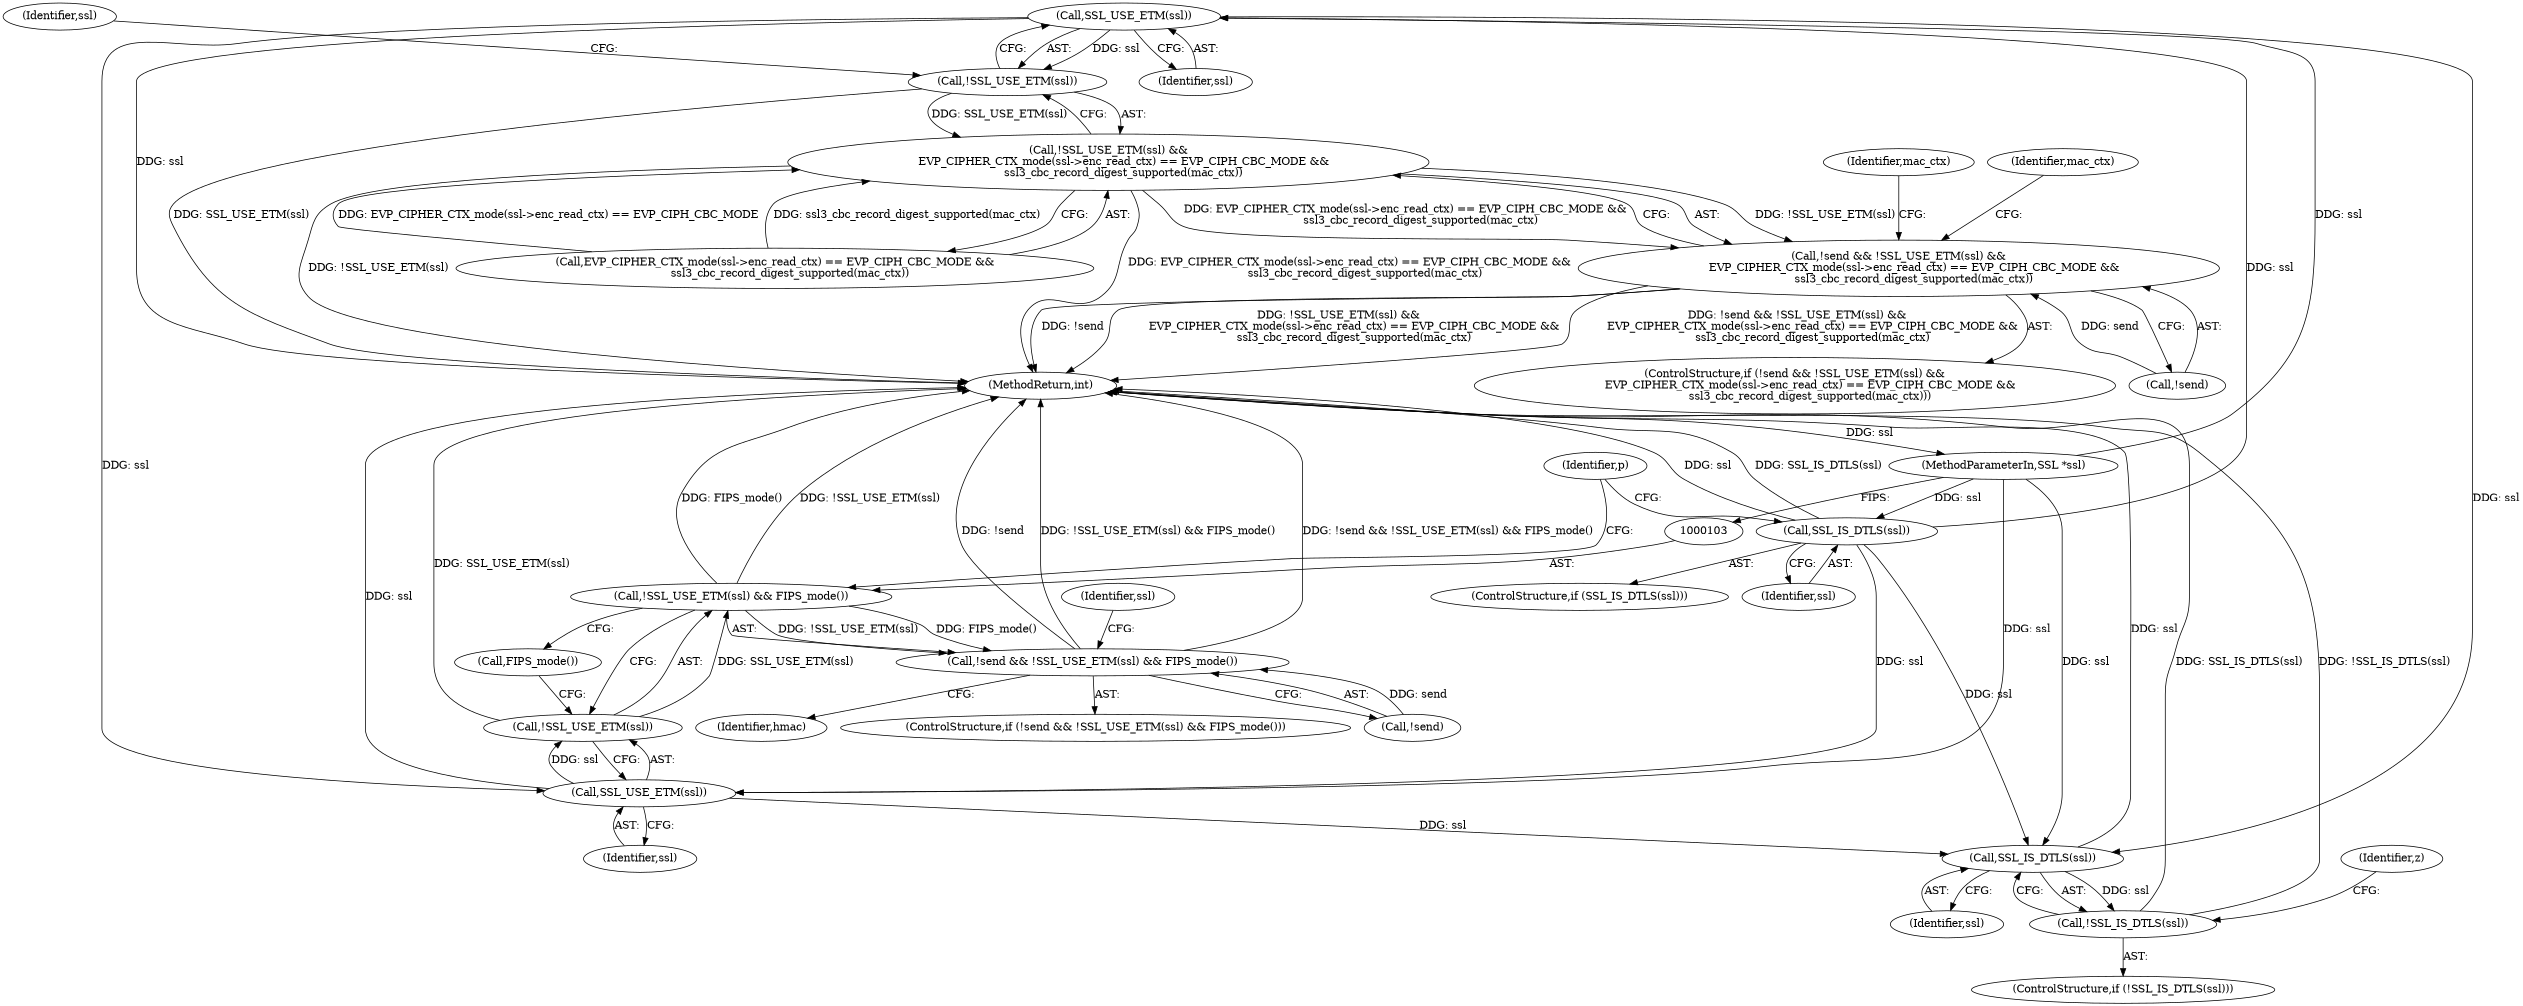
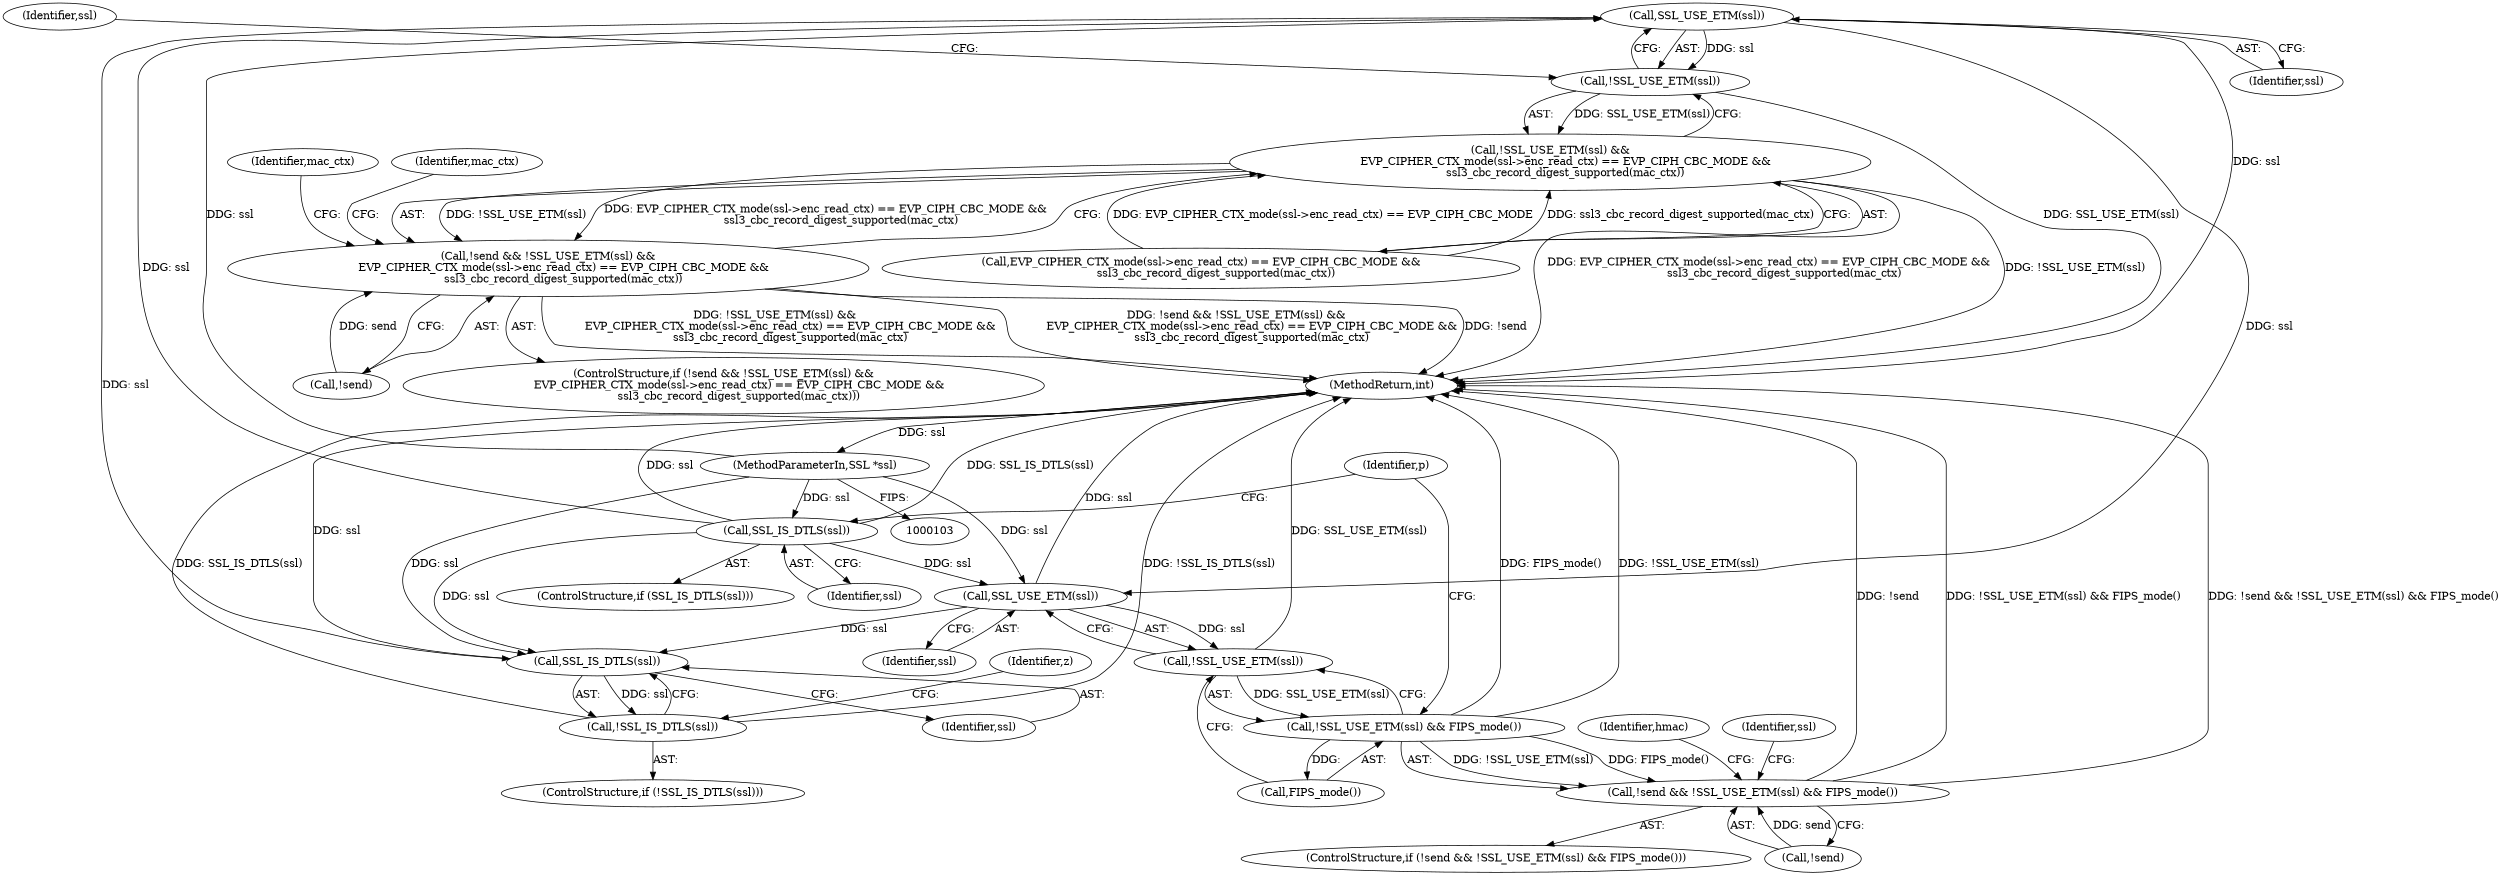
  digraph {
    n1 [label="(Call,SSL_USE_ETM(ssl))"]
    n2 [label="(Call,!SSL_USE_ETM(ssl))"]
    n3 [label="(Call,SSL_USE_ETM(ssl))"]
    n4 [label="(Call,SSL_IS_DTLS(ssl))"]
    n5 [label="(MethodReturn,int)"]
    n6 [label="(Identifier,ssl)"]
    n7 [label="(Call,!SSL_USE_ETM(ssl) &&\n         EVP_CIPHER_CTX_mode(ssl->enc_read_ctx) == EVP_CIPH_CBC_MODE &&\n         ssl3_cbc_record_digest_supported(mac_ctx))"]
    n8 [label="(Call,!SSL_USE_ETM(ssl))"]
    n9 [label="(Identifier,ssl)"]
    n10 [label="(Call,!SSL_IS_DTLS(ssl))"]
    n11 [label="(Identifier,ssl)"]
    n12 [label="(MethodParameterIn,SSL *ssl)"]
    n13 [label="(Call,SSL_IS_DTLS(ssl))"]
    n14 [label="(ControlStructure,if (SSL_IS_DTLS(ssl)))"]
    n15 [label="(Identifier,ssl)"]
    1000103
    n17 [label="(Call,!send && !SSL_USE_ETM(ssl) &&\n         EVP_CIPHER_CTX_mode(ssl->enc_read_ctx) == EVP_CIPH_CBC_MODE &&\n         ssl3_cbc_record_digest_supported(mac_ctx))"]
    n18 [label="(Call,EVP_CIPHER_CTX_mode(ssl->enc_read_ctx) == EVP_CIPH_CBC_MODE &&\n         ssl3_cbc_record_digest_supported(mac_ctx))"]
    n19 [label="(ControlStructure,if (!send && !SSL_USE_ETM(ssl) &&\n         EVP_CIPHER_CTX_mode(ssl->enc_read_ctx) == EVP_CIPH_CBC_MODE &&\n         ssl3_cbc_record_digest_supported(mac_ctx)))"]
    n20 [label="(Call,!send)"]
    n21 [label="(Call,!SSL_USE_ETM(ssl) && FIPS_mode())"]
    n22 [label="(Call,!send && !SSL_USE_ETM(ssl) && FIPS_mode())"]
    n23 [label="(Call,FIPS_mode())"]
    n24 [label="(ControlStructure,if (!send && !SSL_USE_ETM(ssl) && FIPS_mode()))"]
    n25 [label="(Call,!send)"]
    n26 [label="(ControlStructure,if (!SSL_IS_DTLS(ssl)))"]
    n27 [label="(Identifier,ssl)"]
    n28 [label="(Identifier,hmac)"]
    n29 [label="(Identifier,mac_ctx)"]
    n30 [label="(Identifier,p)"]
    n31 [label="(Identifier,ssl)"]
    n32 [label="(Identifier,mac_ctx)"]
    n33 [label="(Identifier,z)"]
    n1 -> n2 [label="AST: "]
    n1 -> n2 [label="DDG: ssl"]
    n1 -> n3 [label="DDG: ssl"]
    n1 -> n4 [label="DDG: ssl"]
    n1 -> n5 [label="DDG: ssl"]
    n1 -> n6 [label="CFG: "]
    n2 -> n1 [label="CFG: "]
    n2 -> n5 [label="DDG: SSL_USE_ETM(ssl)"]
    n2 -> n7 [label="AST: "]
    n2 -> n7 [label="DDG: SSL_USE_ETM(ssl)"]
    n3 -> n4 [label="DDG: ssl"]
    n3 -> n5 [label="DDG: ssl"]
    n3 -> n8 [label="AST: "]
    n3 -> n8 [label="DDG: ssl"]
    n3 -> n9 [label="CFG: "]
    n4 -> n5 [label="DDG: ssl"]
    n4 -> n10 [label="AST: "]
    n4 -> n10 [label="DDG: ssl"]
    n4 -> n11 [label="CFG: "]
    n5 -> n12 [label="DDG: ssl"]
    n6 -> n1 [label="AST: "]
    n7 -> n2 [label="CFG: "]
    n7 -> n5 [label="DDG: !SSL_USE_ETM(ssl)"]
    n7 -> n5 [label="DDG: EVP_CIPHER_CTX_mode(ssl->enc_read_ctx) == EVP_CIPH_CBC_MODE &&\n         ssl3_cbc_record_digest_supported(mac_ctx)"]
    n7 -> n17 [label="AST: "]
    n7 -> n17 [label="DDG: !SSL_USE_ETM(ssl)"]
    n7 -> n17 [label="DDG: EVP_CIPHER_CTX_mode(ssl->enc_read_ctx) == EVP_CIPH_CBC_MODE &&\n         ssl3_cbc_record_digest_supported(mac_ctx)"]
    n7 -> n18 [label="CFG: "]
    n8 -> n3 [label="CFG: "]
    n8 -> n5 [label="DDG: SSL_USE_ETM(ssl)"]
    n8 -> n21 [label="AST: "]
    n8 -> n21 [label="DDG: SSL_USE_ETM(ssl)"]
    n9 -> n3 [label="AST: "]
    n10 -> n4 [label="CFG: "]
    n10 -> n5 [label="DDG: SSL_IS_DTLS(ssl)"]
    n10 -> n5 [label="DDG: !SSL_IS_DTLS(ssl)"]
    n10 -> n26 [label="AST: "]
    n11 -> n4 [label="AST: "]
    n12 -> n1 [label="DDG: ssl"]
    n12 -> n3 [label="DDG: ssl"]
    n12 -> n4 [label="DDG: ssl"]
    n12 -> n13 [label="DDG: ssl"]
    n12 -> 1000103 [label="FIPS: "]
    n13 -> n1 [label="DDG: ssl"]
    n13 -> n3 [label="DDG: ssl"]
    n13 -> n4 [label="DDG: ssl"]
    n13 -> n5 [label="DDG: ssl"]
    n13 -> n5 [label="DDG: SSL_IS_DTLS(ssl)"]
    n13 -> n14 [label="AST: "]
    n13 -> n15 [label="CFG: "]
    n15 -> n13 [label="AST: "]
    n17 -> n5 [label="DDG: !send && !SSL_USE_ETM(ssl) &&\n         EVP_CIPHER_CTX_mode(ssl->enc_read_ctx) == EVP_CIPH_CBC_MODE &&\n         ssl3_cbc_record_digest_supported(mac_ctx)"]
    n17 -> n5 [label="DDG: !send"]
    n17 -> n5 [label="DDG: !SSL_USE_ETM(ssl) &&\n         EVP_CIPHER_CTX_mode(ssl->enc_read_ctx) == EVP_CIPH_CBC_MODE &&\n         ssl3_cbc_record_digest_supported(mac_ctx)"]
    n17 -> n7 [label="CFG: "]
    n17 -> n19 [label="AST: "]
    n17 -> n20 [label="CFG: "]
    n18 -> n7 [label="AST: "]
    n18 -> n7 [label="DDG: EVP_CIPHER_CTX_mode(ssl->enc_read_ctx) == EVP_CIPH_CBC_MODE"]
    n18 -> n7 [label="DDG: ssl3_cbc_record_digest_supported(mac_ctx)"]
    n20 -> n17 [label="AST: "]
    n20 -> n17 [label="DDG: send"]
    n21 -> n5 [label="DDG: FIPS_mode()"]
    n21 -> n5 [label="DDG: !SSL_USE_ETM(ssl)"]
    n21 -> n8 [label="CFG: "]
    n21 -> n22 [label="AST: "]
    n21 -> n22 [label="DDG: !SSL_USE_ETM(ssl)"]
    n21 -> n22 [label="DDG: FIPS_mode()"]
-   n21 -> n23 [label="CFG: "]
+   n21 -> n23 [label="DDG: "]
    n22 -> n5 [label="DDG: !send && !SSL_USE_ETM(ssl) && FIPS_mode()"]
    n22 -> n5 [label="DDG: !send"]
    n22 -> n5 [label="DDG: !SSL_USE_ETM(ssl) && FIPS_mode()"]
    n22 -> n24 [label="AST: "]
    n22 -> n25 [label="CFG: "]
    n23 -> n8 [label="CFG: "]
-   1000103 -> n21 [label="AST: "]
+   n23 -> n21 [label="AST: "]
    n25 -> n22 [label="AST: "]
    n25 -> n22 [label="DDG: send"]
    n27 -> n2 [label="CFG: "]
-   n22 -> n28 [label="CFG: "]
+   n28 -> n22 [label="CFG: "]
    n29 -> n17 [label="CFG: "]
    n30 -> n13 [label="CFG: "]
    n30 -> n21 [label="CFG: "]
    n31 -> n22 [label="CFG: "]
    n32 -> n17 [label="CFG: "]
    n33 -> n10 [label="CFG: "]
  }
